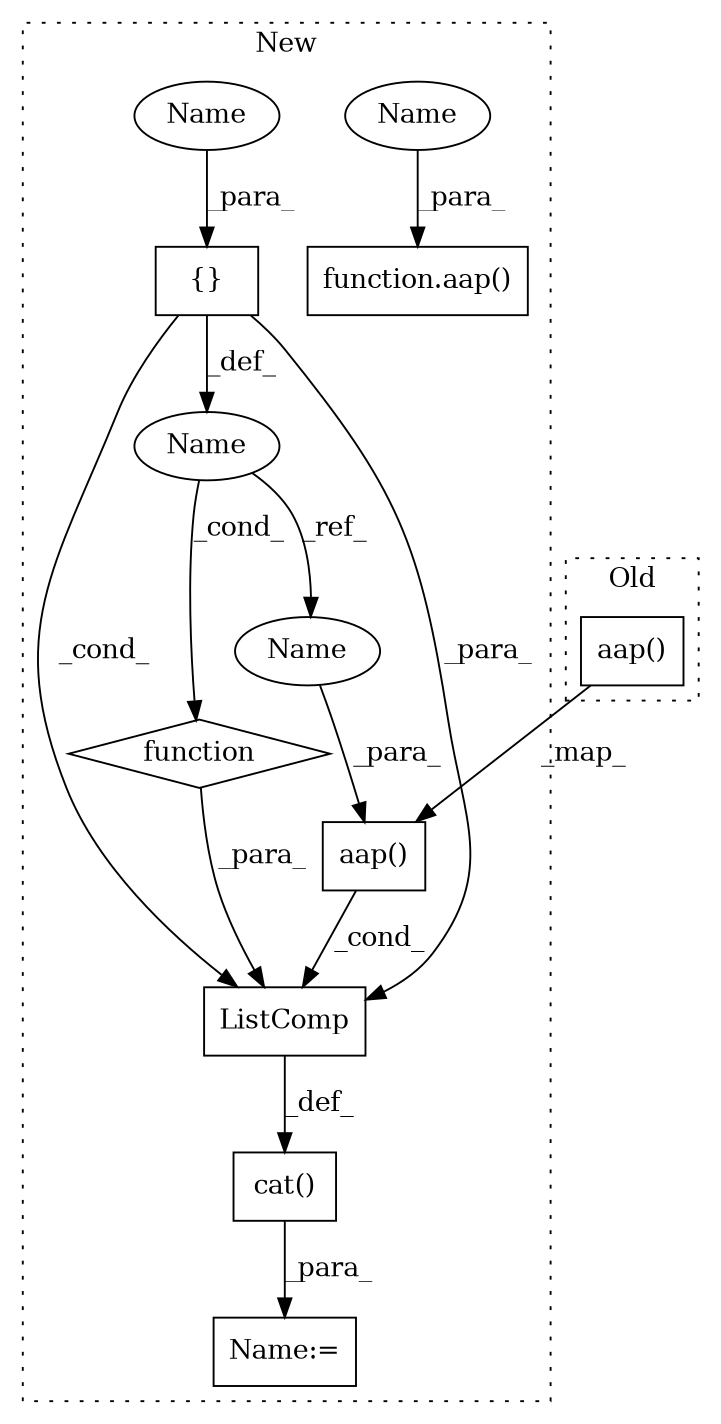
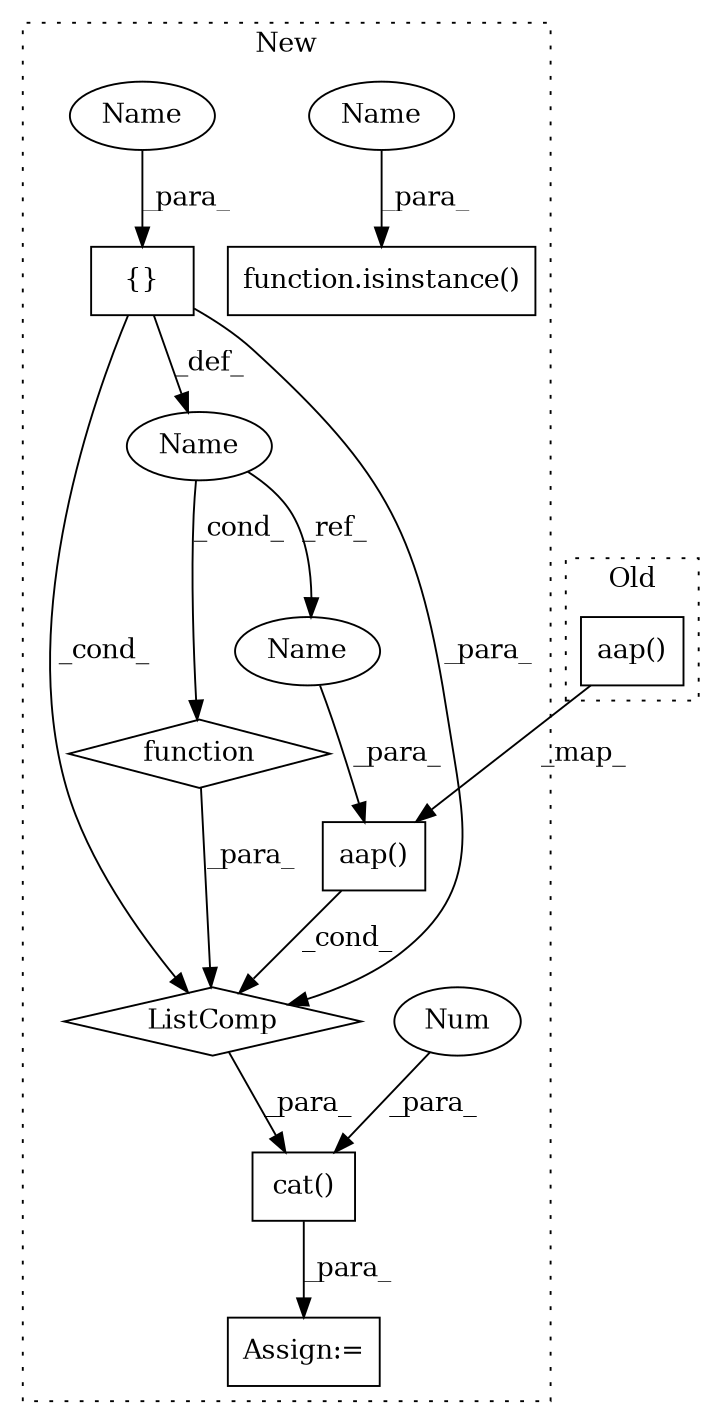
  digraph {
    node [a=75 l=1 shape=box]
    n1 [l="9,1" label="aap()" s="4139,4149"]
    n2 [a=59 l="1,0" label="{}" s="4191,4193"]
    n3 [a=87 label=Name s=4155 shape=ellipse]
    n4 [a=45 l=3 label=function s=4151 shape=diamond]
    n5 [l="10,1" label="cat()" s="4128,4199"]
-   n6 [a=106 l=58 label=ListComp s=4138]
-   n7 [l="11,1" label="function.aap()" s="4166,4184"]
-   n9 [a=68 l=3 label="Name:=" s=4125]
+   n6 [a=106 l=58 label=ListComp s=4138 shape=diamond]
+   n7 [l="11,1" label="function.isinstance()" s="4166,4184"]
+   n8 [a=76 label=Num s=4198 shape=ellipse]
+   n9 [a=68 l=3 label="Assign:=" s=4125]
    n10 [a=87 label=Name s=4148 shape=ellipse]
    n11 [a=87 label=Name s=4177 shape=ellipse]
    n12 [a=87 label=Name s=4192 shape=ellipse]
    n13 [l="9,1" label="aap()" s="4151,4161"]
    subgraph cluster_1 {
      label=New
      style=dotted
      n1
      n2
      n3
      n4
      n5
      n6
      n7
+     n8
      n9
      n10
      n11
      n12
    }
    subgraph cluster_2 {
      label=Old
      style=dotted
      n13
    }
    n1 -> n6 [label=_cond_]
    n2 -> n3 [label=_def_]
    n2 -> n6 [label=_cond_]
    n2 -> n6 [label=_para_]
    n3 -> n4 [label=_cond_]
    n3 -> n10 [label=_ref_]
    n4 -> n6 [label=_para_]
    n5 -> n9 [label=_para_]
-   n6 -> n5 [label=_def_]
+   n6 -> n5 [label=_para_]
+   n8 -> n5 [label=_para_]
    n10 -> n1 [label=_para_]
    n11 -> n7 [label=_para_]
    n12 -> n2 [label=_para_]
    n13 -> n1 [label=_map_]
  }
